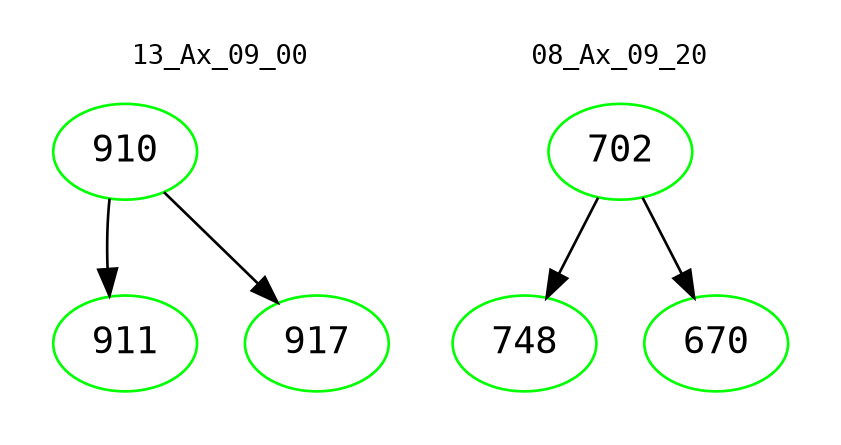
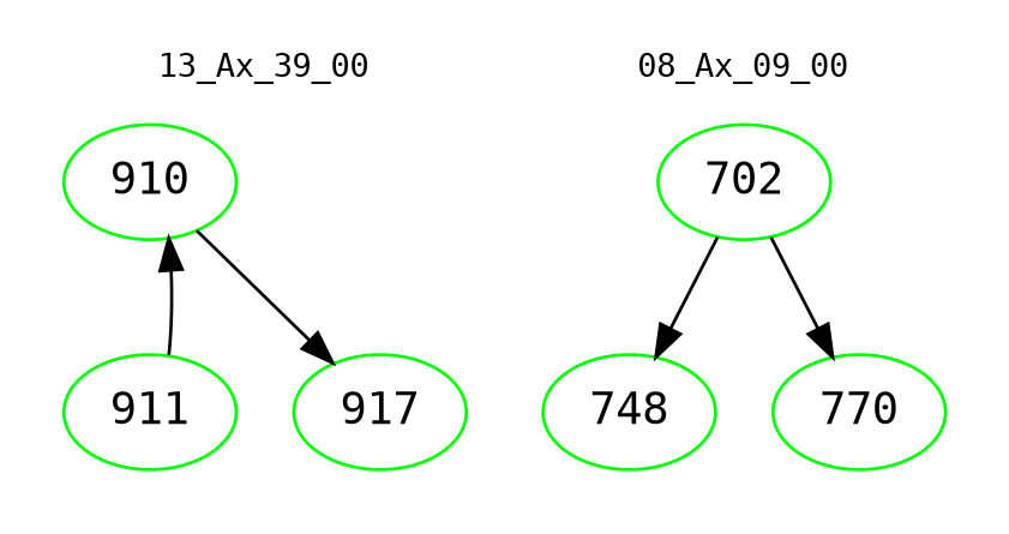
  digraph {
    fontname="DejaVu Sans Mono"
    node [color=green fontname="DejaVu Sans Mono"]
    edge [color=black fontname="DejaVu Sans Mono"]
    n1 [label=910]
    n2 [label=911]
    n3 [label=917]
    n4 [label=702]
    n5 [label=748]
-   n6 [label=670]
+   n6 [label=770]
    subgraph cluster_1 {
      color=white
      fontsize=10
-     label="13_Ax_09_00"
+     label="13_Ax_39_00"
      n1
      n2
      n3
    }
    subgraph cluster_2 {
      color=white
      fontsize=10
-     label="08_Ax_09_20"
+     label="08_Ax_09_00"
      n4
      n5
      n6
    }
-   n1 -> n2
+   n2 -> n1
    n1 -> n3
    n4 -> n5
    n4 -> n6
  }
